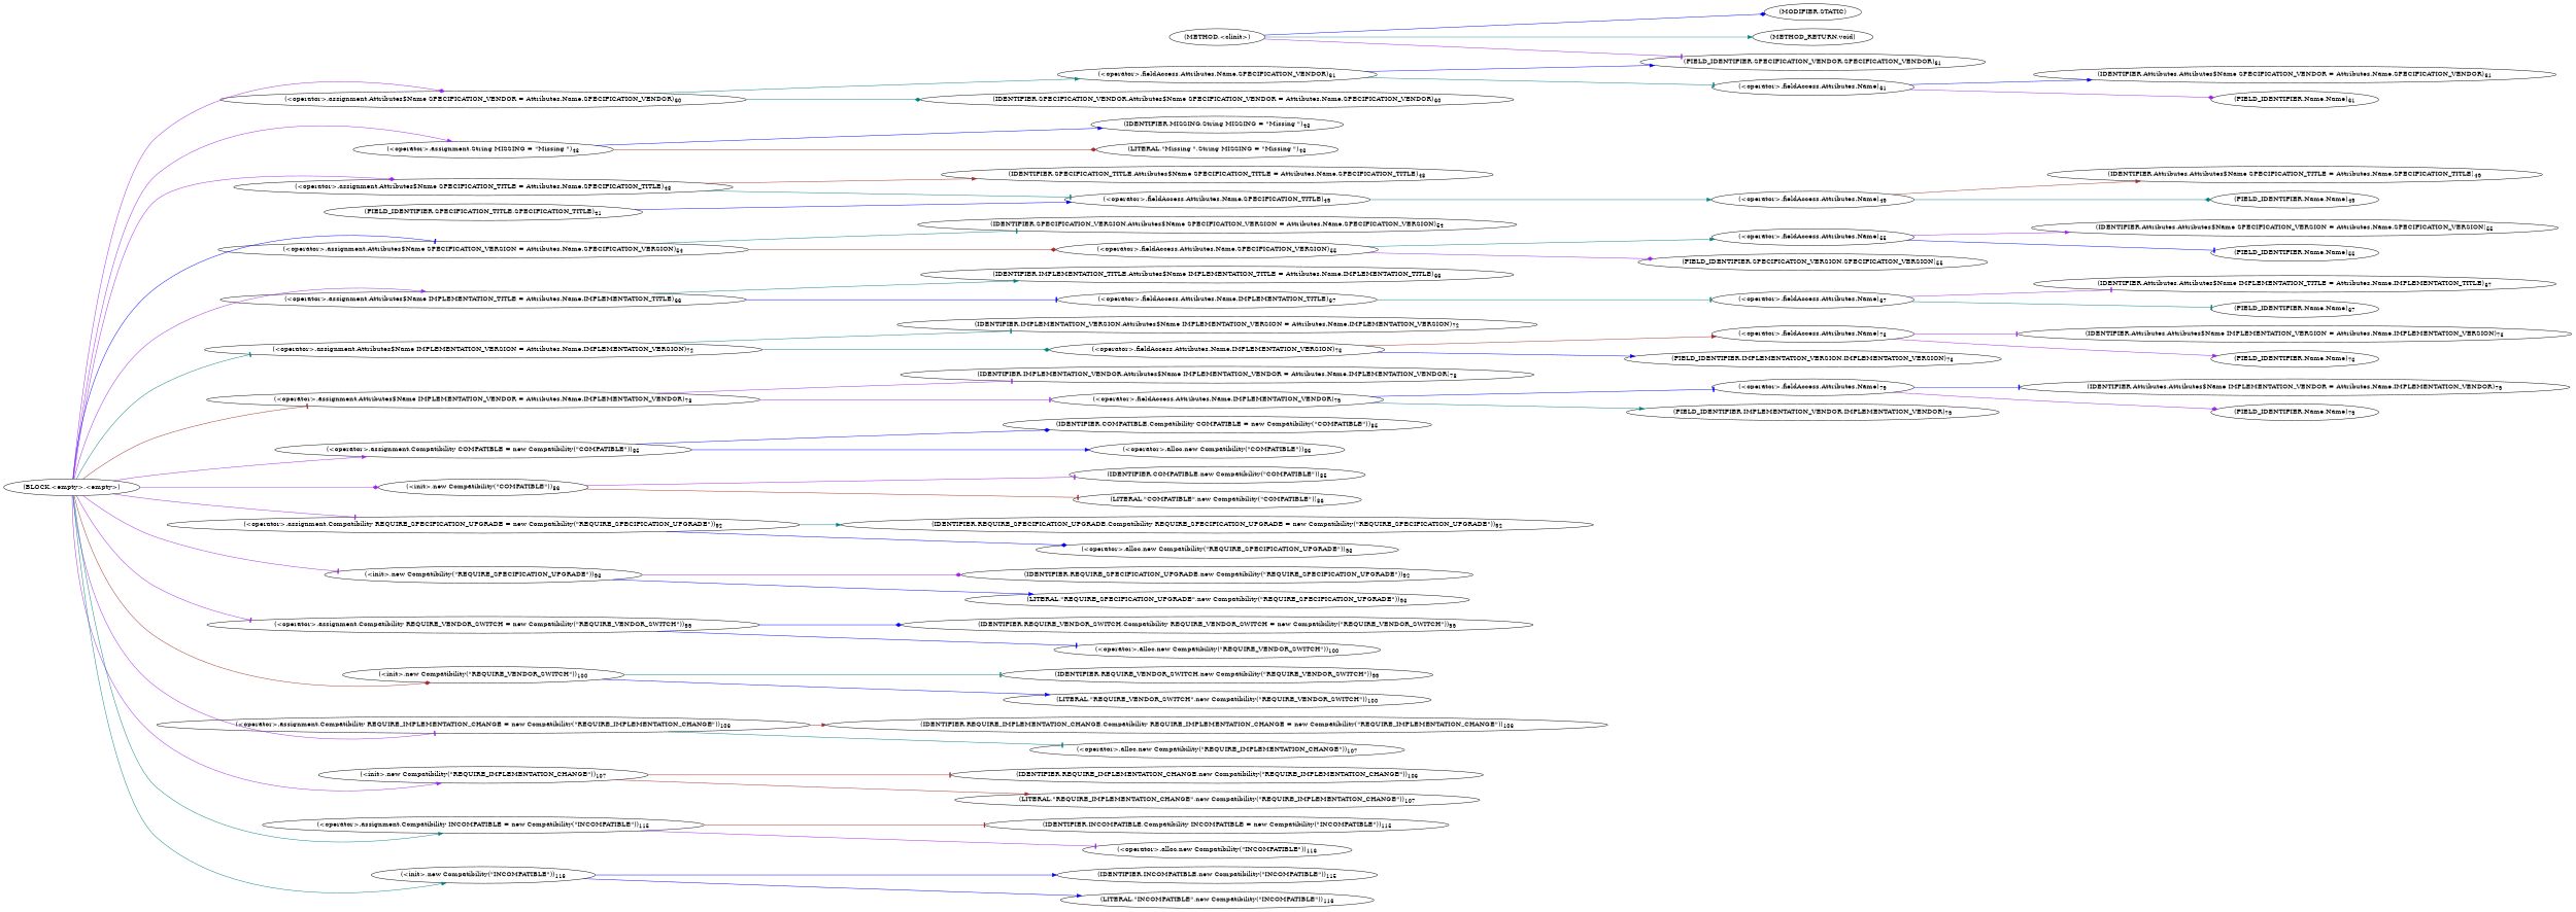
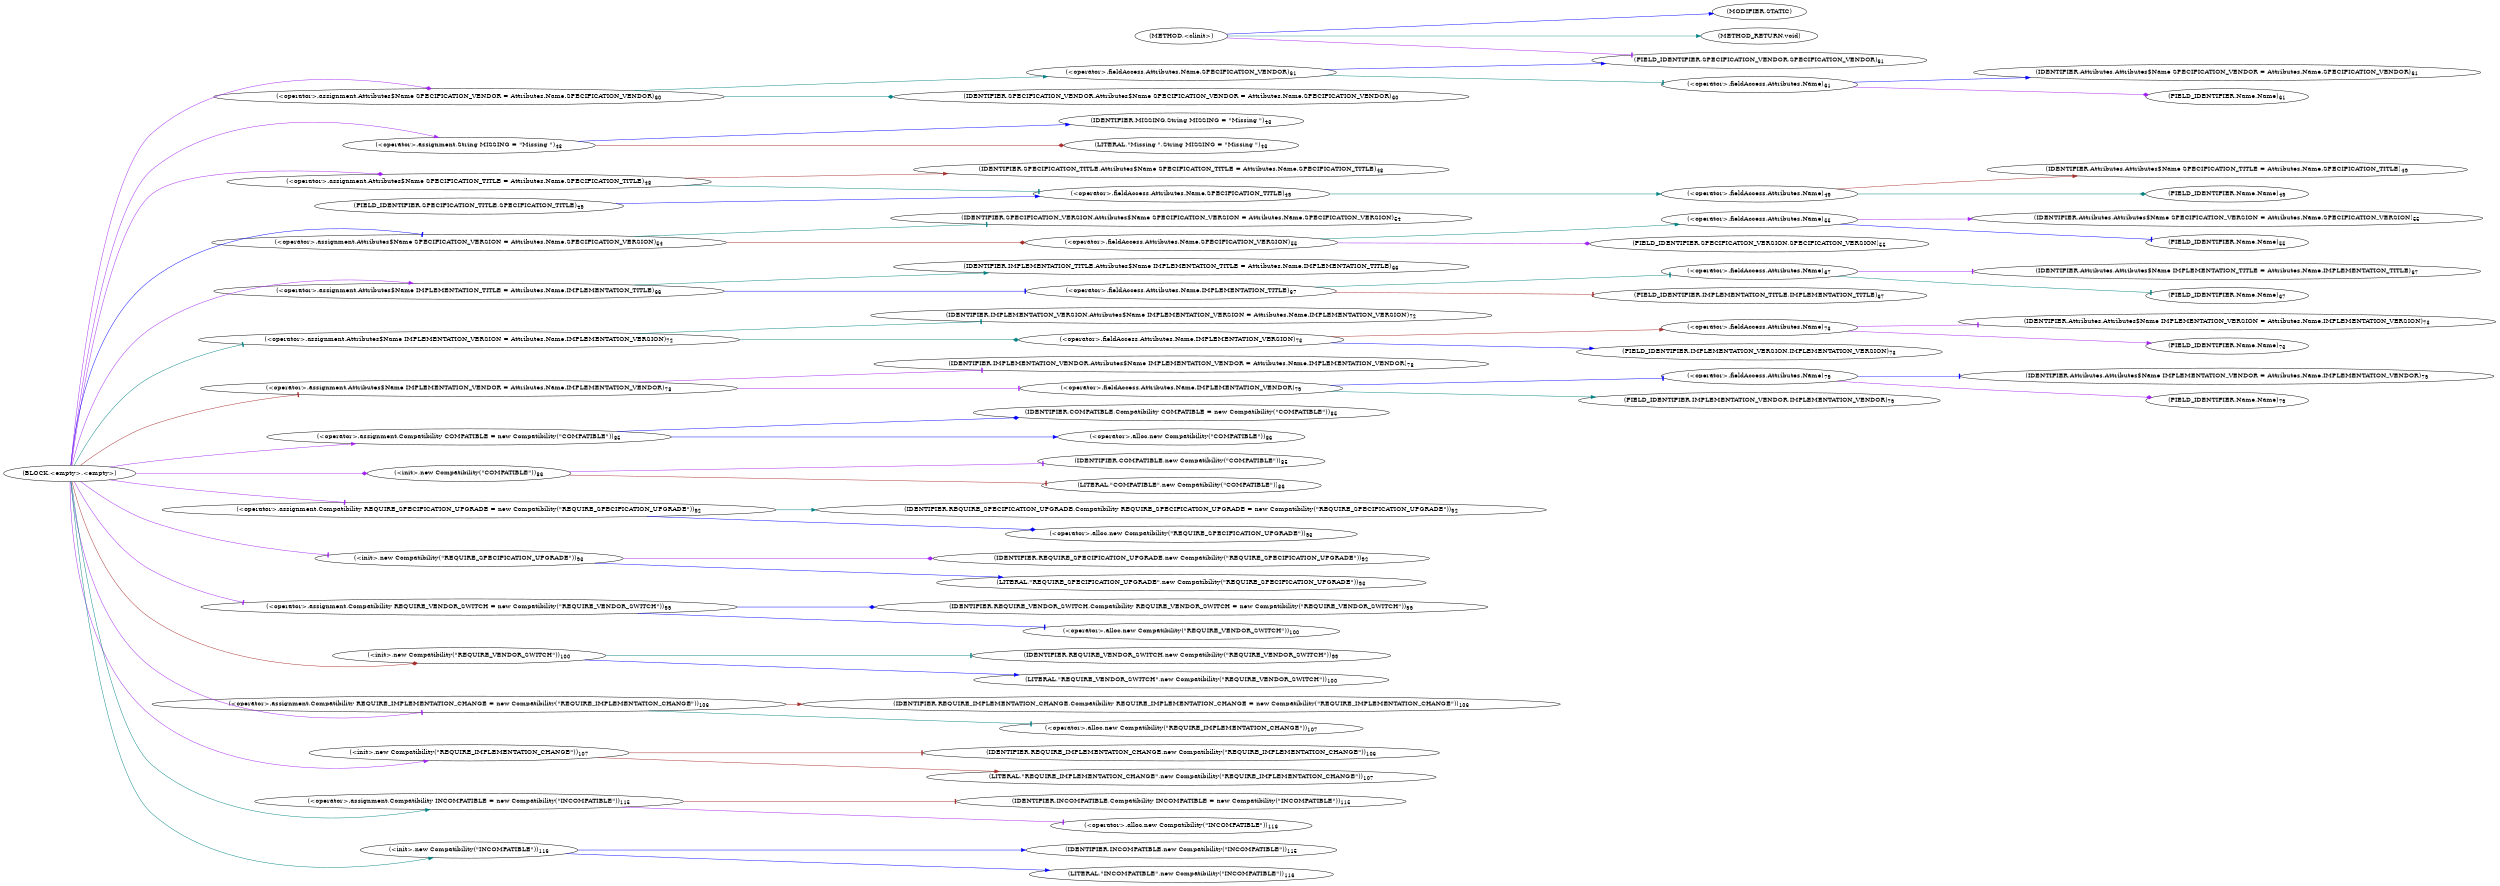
  digraph {
    rankdir=LR
    edge [arrowhead=normal color=purple]
    n1 [label=<(METHOD,&lt;clinit&gt;)>]
    n2 [label=<(MODIFIER,STATIC)>]
    n3 [label=<(METHOD_RETURN,void)>]
    n4 [label=<(FIELD_IDENTIFIER,SPECIFICATION_VENDOR,SPECIFICATION_VENDOR)<SUB>61</SUB>>]
    n5 [label=<(BLOCK,&lt;empty&gt;,&lt;empty&gt;)>]
    n6 [label=<(&lt;operator&gt;.assignment,String MISSING = &quot;Missing &quot;)<SUB>43</SUB>>]
    n7 [label=<(&lt;operator&gt;.assignment,Attributes$Name SPECIFICATION_TITLE = Attributes.Name.SPECIFICATION_TITLE)<SUB>48</SUB>>]
    n8 [label=<(&lt;operator&gt;.assignment,Attributes$Name SPECIFICATION_VERSION = Attributes.Name.SPECIFICATION_VERSION)<SUB>54</SUB>>]
    n9 [label=<(&lt;operator&gt;.assignment,Attributes$Name SPECIFICATION_VENDOR = Attributes.Name.SPECIFICATION_VENDOR)<SUB>60</SUB>>]
    n10 [label=<(&lt;operator&gt;.assignment,Attributes$Name IMPLEMENTATION_TITLE = Attributes.Name.IMPLEMENTATION_TITLE)<SUB>66</SUB>>]
    n11 [label=<(&lt;operator&gt;.assignment,Attributes$Name IMPLEMENTATION_VERSION = Attributes.Name.IMPLEMENTATION_VERSION)<SUB>72</SUB>>]
    n12 [label=<(&lt;operator&gt;.assignment,Attributes$Name IMPLEMENTATION_VENDOR = Attributes.Name.IMPLEMENTATION_VENDOR)<SUB>78</SUB>>]
    n13 [label=<(&lt;operator&gt;.assignment,Compatibility COMPATIBLE = new Compatibility(&quot;COMPATIBLE&quot;))<SUB>85</SUB>>]
    n14 [label=<(&lt;init&gt;,new Compatibility(&quot;COMPATIBLE&quot;))<SUB>86</SUB>>]
    n15 [label=<(&lt;operator&gt;.assignment,Compatibility REQUIRE_SPECIFICATION_UPGRADE = new Compatibility(&quot;REQUIRE_SPECIFICATION_UPGRADE&quot;))<SUB>92</SUB>>]
    n16 [label=<(&lt;init&gt;,new Compatibility(&quot;REQUIRE_SPECIFICATION_UPGRADE&quot;))<SUB>93</SUB>>]
    n17 [label=<(&lt;operator&gt;.assignment,Compatibility REQUIRE_VENDOR_SWITCH = new Compatibility(&quot;REQUIRE_VENDOR_SWITCH&quot;))<SUB>99</SUB>>]
    n18 [label=<(&lt;init&gt;,new Compatibility(&quot;REQUIRE_VENDOR_SWITCH&quot;))<SUB>100</SUB>>]
    n19 [label=<(&lt;operator&gt;.assignment,Compatibility REQUIRE_IMPLEMENTATION_CHANGE = new Compatibility(&quot;REQUIRE_IMPLEMENTATION_CHANGE&quot;))<SUB>106</SUB>>]
    n20 [label=<(&lt;init&gt;,new Compatibility(&quot;REQUIRE_IMPLEMENTATION_CHANGE&quot;))<SUB>107</SUB>>]
    n21 [label=<(&lt;operator&gt;.assignment,Compatibility INCOMPATIBLE = new Compatibility(&quot;INCOMPATIBLE&quot;))<SUB>115</SUB>>]
    n22 [label=<(&lt;init&gt;,new Compatibility(&quot;INCOMPATIBLE&quot;))<SUB>116</SUB>>]
    n23 [label=<(IDENTIFIER,MISSING,String MISSING = &quot;Missing &quot;)<SUB>43</SUB>>]
    n24 [label=<(LITERAL,&quot;Missing &quot;,String MISSING = &quot;Missing &quot;)<SUB>43</SUB>>]
    n25 [label=<(IDENTIFIER,SPECIFICATION_TITLE,Attributes$Name SPECIFICATION_TITLE = Attributes.Name.SPECIFICATION_TITLE)<SUB>48</SUB>>]
    n26 [label=<(&lt;operator&gt;.fieldAccess,Attributes.Name.SPECIFICATION_TITLE)<SUB>49</SUB>>]
    n27 [label=<(IDENTIFIER,SPECIFICATION_VERSION,Attributes$Name SPECIFICATION_VERSION = Attributes.Name.SPECIFICATION_VERSION)<SUB>54</SUB>>]
    n28 [label=<(&lt;operator&gt;.fieldAccess,Attributes.Name.SPECIFICATION_VERSION)<SUB>55</SUB>>]
    n29 [label=<(IDENTIFIER,SPECIFICATION_VENDOR,Attributes$Name SPECIFICATION_VENDOR = Attributes.Name.SPECIFICATION_VENDOR)<SUB>60</SUB>>]
    n30 [label=<(&lt;operator&gt;.fieldAccess,Attributes.Name.SPECIFICATION_VENDOR)<SUB>61</SUB>>]
    n31 [label=<(IDENTIFIER,IMPLEMENTATION_TITLE,Attributes$Name IMPLEMENTATION_TITLE = Attributes.Name.IMPLEMENTATION_TITLE)<SUB>66</SUB>>]
    n32 [label=<(&lt;operator&gt;.fieldAccess,Attributes.Name.IMPLEMENTATION_TITLE)<SUB>67</SUB>>]
    n33 [label=<(IDENTIFIER,IMPLEMENTATION_VERSION,Attributes$Name IMPLEMENTATION_VERSION = Attributes.Name.IMPLEMENTATION_VERSION)<SUB>72</SUB>>]
    n34 [label=<(&lt;operator&gt;.fieldAccess,Attributes.Name.IMPLEMENTATION_VERSION)<SUB>73</SUB>>]
    n35 [label=<(IDENTIFIER,IMPLEMENTATION_VENDOR,Attributes$Name IMPLEMENTATION_VENDOR = Attributes.Name.IMPLEMENTATION_VENDOR)<SUB>78</SUB>>]
    n36 [label=<(&lt;operator&gt;.fieldAccess,Attributes.Name.IMPLEMENTATION_VENDOR)<SUB>79</SUB>>]
    n37 [label=<(IDENTIFIER,COMPATIBLE,Compatibility COMPATIBLE = new Compatibility(&quot;COMPATIBLE&quot;))<SUB>85</SUB>>]
    n38 [label=<(&lt;operator&gt;.alloc,new Compatibility(&quot;COMPATIBLE&quot;))<SUB>86</SUB>>]
    n39 [label=<(IDENTIFIER,COMPATIBLE,new Compatibility(&quot;COMPATIBLE&quot;))<SUB>85</SUB>>]
    n40 [label=<(LITERAL,&quot;COMPATIBLE&quot;,new Compatibility(&quot;COMPATIBLE&quot;))<SUB>86</SUB>>]
    n41 [label=<(IDENTIFIER,REQUIRE_SPECIFICATION_UPGRADE,Compatibility REQUIRE_SPECIFICATION_UPGRADE = new Compatibility(&quot;REQUIRE_SPECIFICATION_UPGRADE&quot;))<SUB>92</SUB>>]
    n42 [label=<(&lt;operator&gt;.alloc,new Compatibility(&quot;REQUIRE_SPECIFICATION_UPGRADE&quot;))<SUB>93</SUB>>]
    n43 [label=<(IDENTIFIER,REQUIRE_SPECIFICATION_UPGRADE,new Compatibility(&quot;REQUIRE_SPECIFICATION_UPGRADE&quot;))<SUB>92</SUB>>]
    n44 [label=<(LITERAL,&quot;REQUIRE_SPECIFICATION_UPGRADE&quot;,new Compatibility(&quot;REQUIRE_SPECIFICATION_UPGRADE&quot;))<SUB>93</SUB>>]
    n45 [label=<(IDENTIFIER,REQUIRE_VENDOR_SWITCH,Compatibility REQUIRE_VENDOR_SWITCH = new Compatibility(&quot;REQUIRE_VENDOR_SWITCH&quot;))<SUB>99</SUB>>]
    n46 [label=<(&lt;operator&gt;.alloc,new Compatibility(&quot;REQUIRE_VENDOR_SWITCH&quot;))<SUB>100</SUB>>]
    n47 [label=<(IDENTIFIER,REQUIRE_VENDOR_SWITCH,new Compatibility(&quot;REQUIRE_VENDOR_SWITCH&quot;))<SUB>99</SUB>>]
    n48 [label=<(LITERAL,&quot;REQUIRE_VENDOR_SWITCH&quot;,new Compatibility(&quot;REQUIRE_VENDOR_SWITCH&quot;))<SUB>100</SUB>>]
    n49 [label=<(IDENTIFIER,REQUIRE_IMPLEMENTATION_CHANGE,Compatibility REQUIRE_IMPLEMENTATION_CHANGE = new Compatibility(&quot;REQUIRE_IMPLEMENTATION_CHANGE&quot;))<SUB>106</SUB>>]
    n50 [label=<(&lt;operator&gt;.alloc,new Compatibility(&quot;REQUIRE_IMPLEMENTATION_CHANGE&quot;))<SUB>107</SUB>>]
    n51 [label=<(IDENTIFIER,REQUIRE_IMPLEMENTATION_CHANGE,new Compatibility(&quot;REQUIRE_IMPLEMENTATION_CHANGE&quot;))<SUB>106</SUB>>]
    n52 [label=<(LITERAL,&quot;REQUIRE_IMPLEMENTATION_CHANGE&quot;,new Compatibility(&quot;REQUIRE_IMPLEMENTATION_CHANGE&quot;))<SUB>107</SUB>>]
    n53 [label=<(IDENTIFIER,INCOMPATIBLE,Compatibility INCOMPATIBLE = new Compatibility(&quot;INCOMPATIBLE&quot;))<SUB>115</SUB>>]
    n54 [label=<(&lt;operator&gt;.alloc,new Compatibility(&quot;INCOMPATIBLE&quot;))<SUB>116</SUB>>]
    n55 [label=<(IDENTIFIER,INCOMPATIBLE,new Compatibility(&quot;INCOMPATIBLE&quot;))<SUB>115</SUB>>]
    n56 [label=<(LITERAL,&quot;INCOMPATIBLE&quot;,new Compatibility(&quot;INCOMPATIBLE&quot;))<SUB>116</SUB>>]
    n57 [label=<(&lt;operator&gt;.fieldAccess,Attributes.Name)<SUB>49</SUB>>]
    n58 [label=<(IDENTIFIER,Attributes,Attributes$Name SPECIFICATION_TITLE = Attributes.Name.SPECIFICATION_TITLE)<SUB>49</SUB>>]
    n59 [label=<(FIELD_IDENTIFIER,Name,Name)<SUB>49</SUB>>]
-   n60 [label=<(FIELD_IDENTIFIER,SPECIFICATION_TITLE,SPECIFICATION_TITLE)<SUB>41</SUB>>]
+   n60 [label=<(FIELD_IDENTIFIER,SPECIFICATION_TITLE,SPECIFICATION_TITLE)<SUB>49</SUB>>]
    n61 [label=<(&lt;operator&gt;.fieldAccess,Attributes.Name)<SUB>55</SUB>>]
    n62 [label=<(FIELD_IDENTIFIER,SPECIFICATION_VERSION,SPECIFICATION_VERSION)<SUB>55</SUB>>]
    n63 [label=<(IDENTIFIER,Attributes,Attributes$Name SPECIFICATION_VERSION = Attributes.Name.SPECIFICATION_VERSION)<SUB>55</SUB>>]
    n64 [label=<(FIELD_IDENTIFIER,Name,Name)<SUB>55</SUB>>]
    n65 [label=<(&lt;operator&gt;.fieldAccess,Attributes.Name)<SUB>61</SUB>>]
    n66 [label=<(IDENTIFIER,Attributes,Attributes$Name SPECIFICATION_VENDOR = Attributes.Name.SPECIFICATION_VENDOR)<SUB>61</SUB>>]
    n67 [label=<(FIELD_IDENTIFIER,Name,Name)<SUB>61</SUB>>]
    n68 [label=<(&lt;operator&gt;.fieldAccess,Attributes.Name)<SUB>67</SUB>>]
+   n69 [label=<(FIELD_IDENTIFIER,IMPLEMENTATION_TITLE,IMPLEMENTATION_TITLE)<SUB>67</SUB>>]
    n70 [label=<(IDENTIFIER,Attributes,Attributes$Name IMPLEMENTATION_TITLE = Attributes.Name.IMPLEMENTATION_TITLE)<SUB>67</SUB>>]
    n71 [label=<(FIELD_IDENTIFIER,Name,Name)<SUB>67</SUB>>]
    n72 [label=<(&lt;operator&gt;.fieldAccess,Attributes.Name)<SUB>73</SUB>>]
    n73 [label=<(FIELD_IDENTIFIER,IMPLEMENTATION_VERSION,IMPLEMENTATION_VERSION)<SUB>73</SUB>>]
    n74 [label=<(IDENTIFIER,Attributes,Attributes$Name IMPLEMENTATION_VERSION = Attributes.Name.IMPLEMENTATION_VERSION)<SUB>73</SUB>>]
    n75 [label=<(FIELD_IDENTIFIER,Name,Name)<SUB>73</SUB>>]
    n76 [label=<(&lt;operator&gt;.fieldAccess,Attributes.Name)<SUB>79</SUB>>]
    n77 [label=<(FIELD_IDENTIFIER,IMPLEMENTATION_VENDOR,IMPLEMENTATION_VENDOR)<SUB>79</SUB>>]
    n78 [label=<(IDENTIFIER,Attributes,Attributes$Name IMPLEMENTATION_VENDOR = Attributes.Name.IMPLEMENTATION_VENDOR)<SUB>79</SUB>>]
    n79 [label=<(FIELD_IDENTIFIER,Name,Name)<SUB>79</SUB>>]
-   n1 -> n2 [arrowhead=diamond color=blue]
+   n1 -> n2 [color=blue]
    n1 -> n3 [color=teal]
    n1 -> n4 [arrowhead=tee]
    n5 -> n6
    n5 -> n7 [arrowhead=diamond]
    n5 -> n8 [arrowhead=tee color=blue]
    n5 -> n9 [arrowhead=diamond]
    n5 -> n10
    n5 -> n11 [arrowhead=tee color=teal]
    n5 -> n12 [arrowhead=tee color=brown]
    n5 -> n13
    n5 -> n14 [arrowhead=diamond]
    n5 -> n15 [arrowhead=tee]
    n5 -> n16 [arrowhead=tee]
    n5 -> n17 [arrowhead=tee]
    n5 -> n18 [arrowhead=diamond color=brown]
    n5 -> n19 [arrowhead=tee]
    n5 -> n20
    n5 -> n21 [color=teal]
    n5 -> n22 [color=teal]
    n6 -> n23 [color=blue]
    n6 -> n24 [arrowhead=diamond color=brown]
    n7 -> n25 [color=brown]
    n7 -> n26 [arrowhead=tee color=teal]
    n8 -> n27 [arrowhead=tee color=teal]
    n8 -> n28 [arrowhead=diamond color=brown]
    n9 -> n29 [arrowhead=diamond color=teal]
    n9 -> n30 [color=teal]
    n10 -> n31 [color=teal]
    n10 -> n32 [arrowhead=tee color=blue]
    n11 -> n33 [arrowhead=tee color=teal]
    n11 -> n34 [arrowhead=diamond color=teal]
    n12 -> n35 [arrowhead=tee]
    n12 -> n36 [arrowhead=tee]
    n13 -> n37 [arrowhead=diamond color=blue]
    n13 -> n38 [color=blue]
    n14 -> n39 [arrowhead=tee]
    n14 -> n40 [arrowhead=tee color=brown]
    n15 -> n41 [color=teal]
    n15 -> n42 [arrowhead=diamond color=blue]
    n16 -> n43 [arrowhead=diamond]
    n16 -> n44 [color=blue]
    n17 -> n45 [arrowhead=diamond color=blue]
    n17 -> n46 [arrowhead=tee color=blue]
    n18 -> n47 [arrowhead=tee color=teal]
    n18 -> n48 [color=blue]
    n19 -> n49 [color=brown]
    n19 -> n50 [arrowhead=tee color=teal]
    n20 -> n51 [arrowhead=tee color=brown]
    n20 -> n52 [color=brown]
    n21 -> n53 [arrowhead=tee color=brown]
    n21 -> n54 [arrowhead=tee]
    n22 -> n55 [color=blue]
    n22 -> n56 [color=blue]
    n26 -> n57 [color=teal]
    n28 -> n61 [color=teal]
    n28 -> n62 [arrowhead=diamond]
    n30 -> n4 [color=blue]
    n30 -> n65 [arrowhead=tee color=teal]
    n32 -> n68 [arrowhead=tee color=teal]
+   n32 -> n69 [arrowhead=tee color=brown]
    n34 -> n72 [color=brown]
    n34 -> n73 [color=blue]
    n36 -> n76 [arrowhead=tee color=blue]
    n36 -> n77 [color=teal]
    n57 -> n58 [color=brown]
    n57 -> n59 [arrowhead=diamond color=teal]
    n60 -> n26 [color=blue]
    n61 -> n63
    n61 -> n64 [arrowhead=tee color=blue]
    n65 -> n66 [color=blue]
    n65 -> n67 [arrowhead=diamond]
    n68 -> n70 [arrowhead=tee]
    n68 -> n71 [arrowhead=tee color=teal]
    n72 -> n74 [arrowhead=tee]
    n72 -> n75
    n76 -> n78 [arrowhead=tee color=blue]
    n76 -> n79 [arrowhead=diamond]
  }
